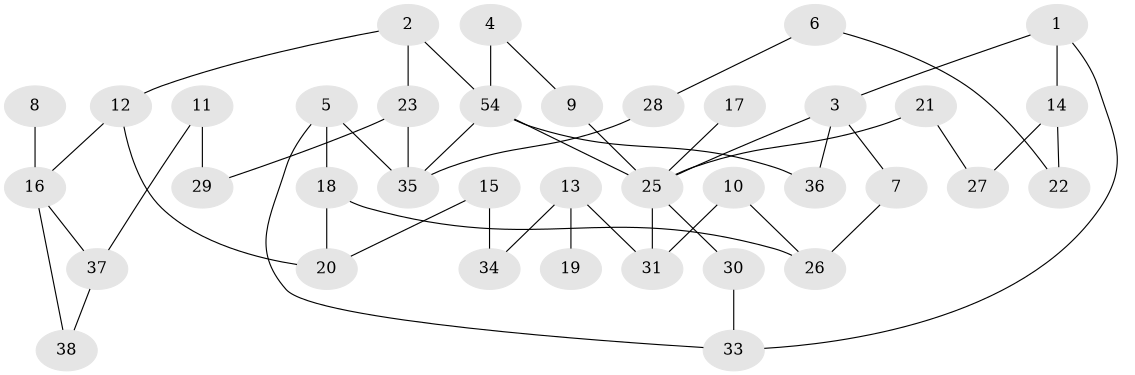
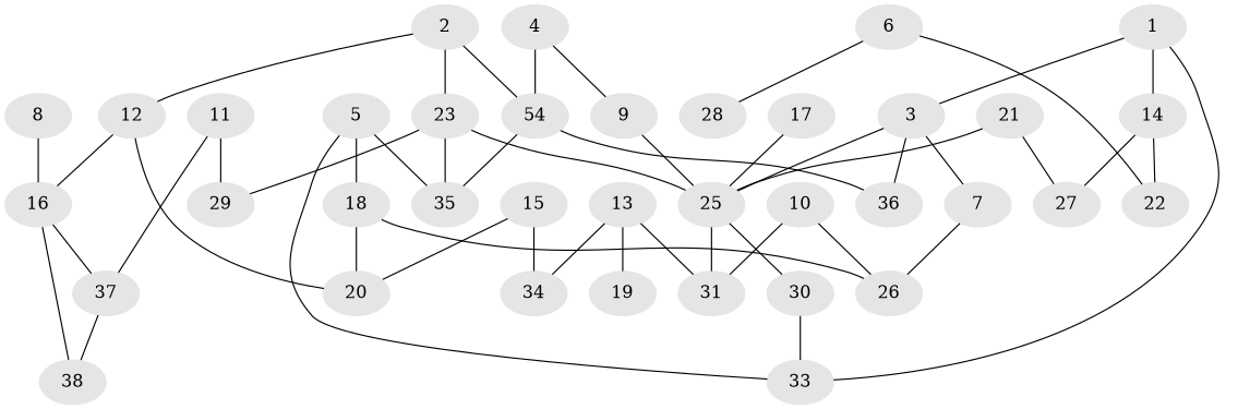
  graph {
    node [color=gray90 style=filled]
    edge [weight=1.0]
    1
    3
    14
    33
    7
    25
    36
    22
    27
    2
    12
    23
    n13 [label=54]
    16
    20
    35
    29
    26
    31
    30
    4
    9
    5
    18
    6
    28
    8
    37
    38
    10
    11
    13
    19
    34
    15
    17
    21
    1 -- 3
    1 -- 14
    1 -- 33
    3 -- 7
    3 -- 25
    3 -- 36
    14 -- 22
    14 -- 27
    7 -- 26
    25 -- 31
    25 -- 30
    2 -- 12
    2 -- 23
    2 -- n13
    12 -- 16
    12 -- 20
-   n13 -- 25
+   23 -- 25
    23 -- 35
    23 -- 29
    n13 -- 36
    n13 -- 35
    16 -- 37
    16 -- 38
    30 -- 33
    4 -- n13
    4 -- 9
    9 -- 25
    5 -- 33
    5 -- 35 [weight=2.0]
    5 -- 18
    18 -- 20
    18 -- 26
    6 -- 22
    6 -- 28
-   28 -- 35
    8 -- 16
    37 -- 38
    10 -- 26
    10 -- 31
    11 -- 29
    11 -- 37
    13 -- 31
    13 -- 19
    13 -- 34
    15 -- 20
    15 -- 34
    17 -- 25
    21 -- 25
    21 -- 27
  }
